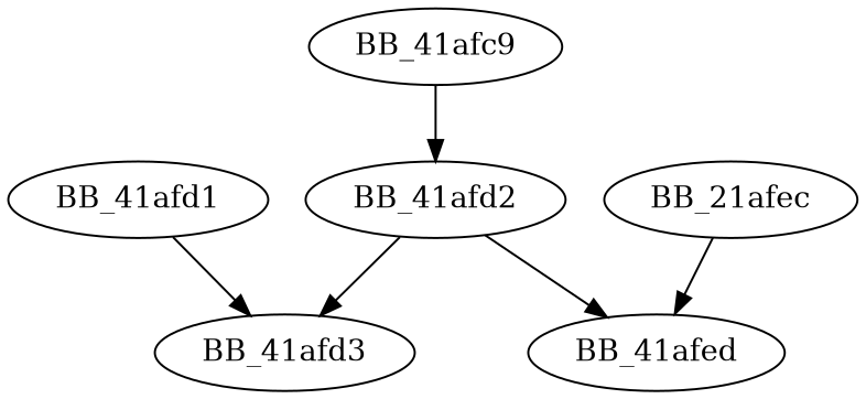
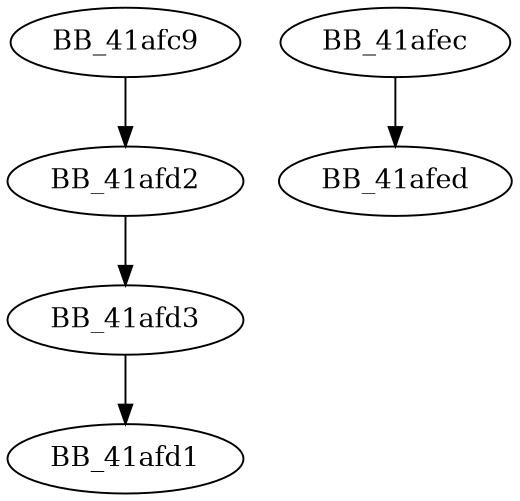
  digraph {
    BB_41afc9
    BB_41afd2
    n3 [label=BB_41afd3]
    BB_41afed
    n5 [label=BB_41afd1]
-   BB_41afec [label=BB_21afec]
+   BB_41afec
    BB_41afc9 -> BB_41afd2
    BB_41afd2 -> n3
-   BB_41afd2 -> BB_41afed
-   n5 -> n3
+   n3 -> n5
    BB_41afec -> BB_41afed
  }
